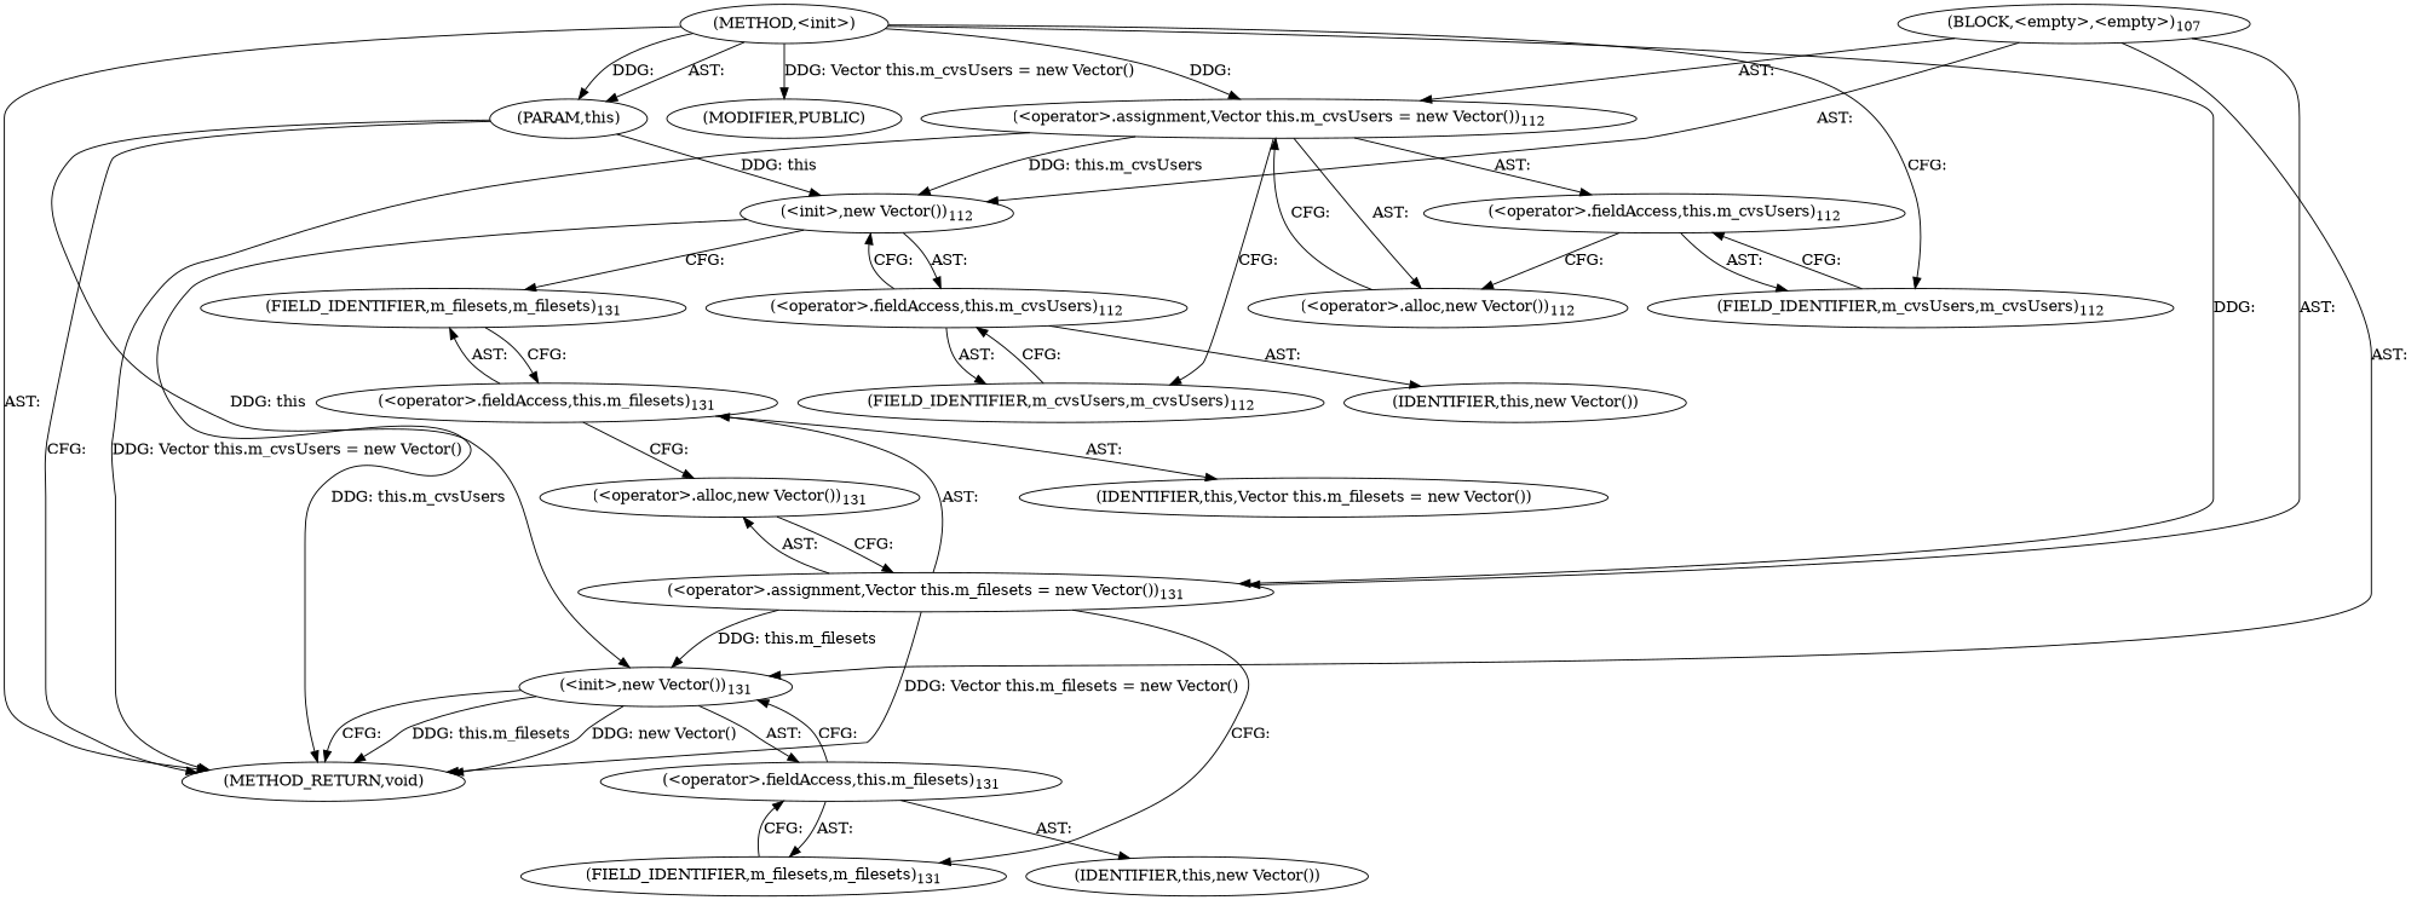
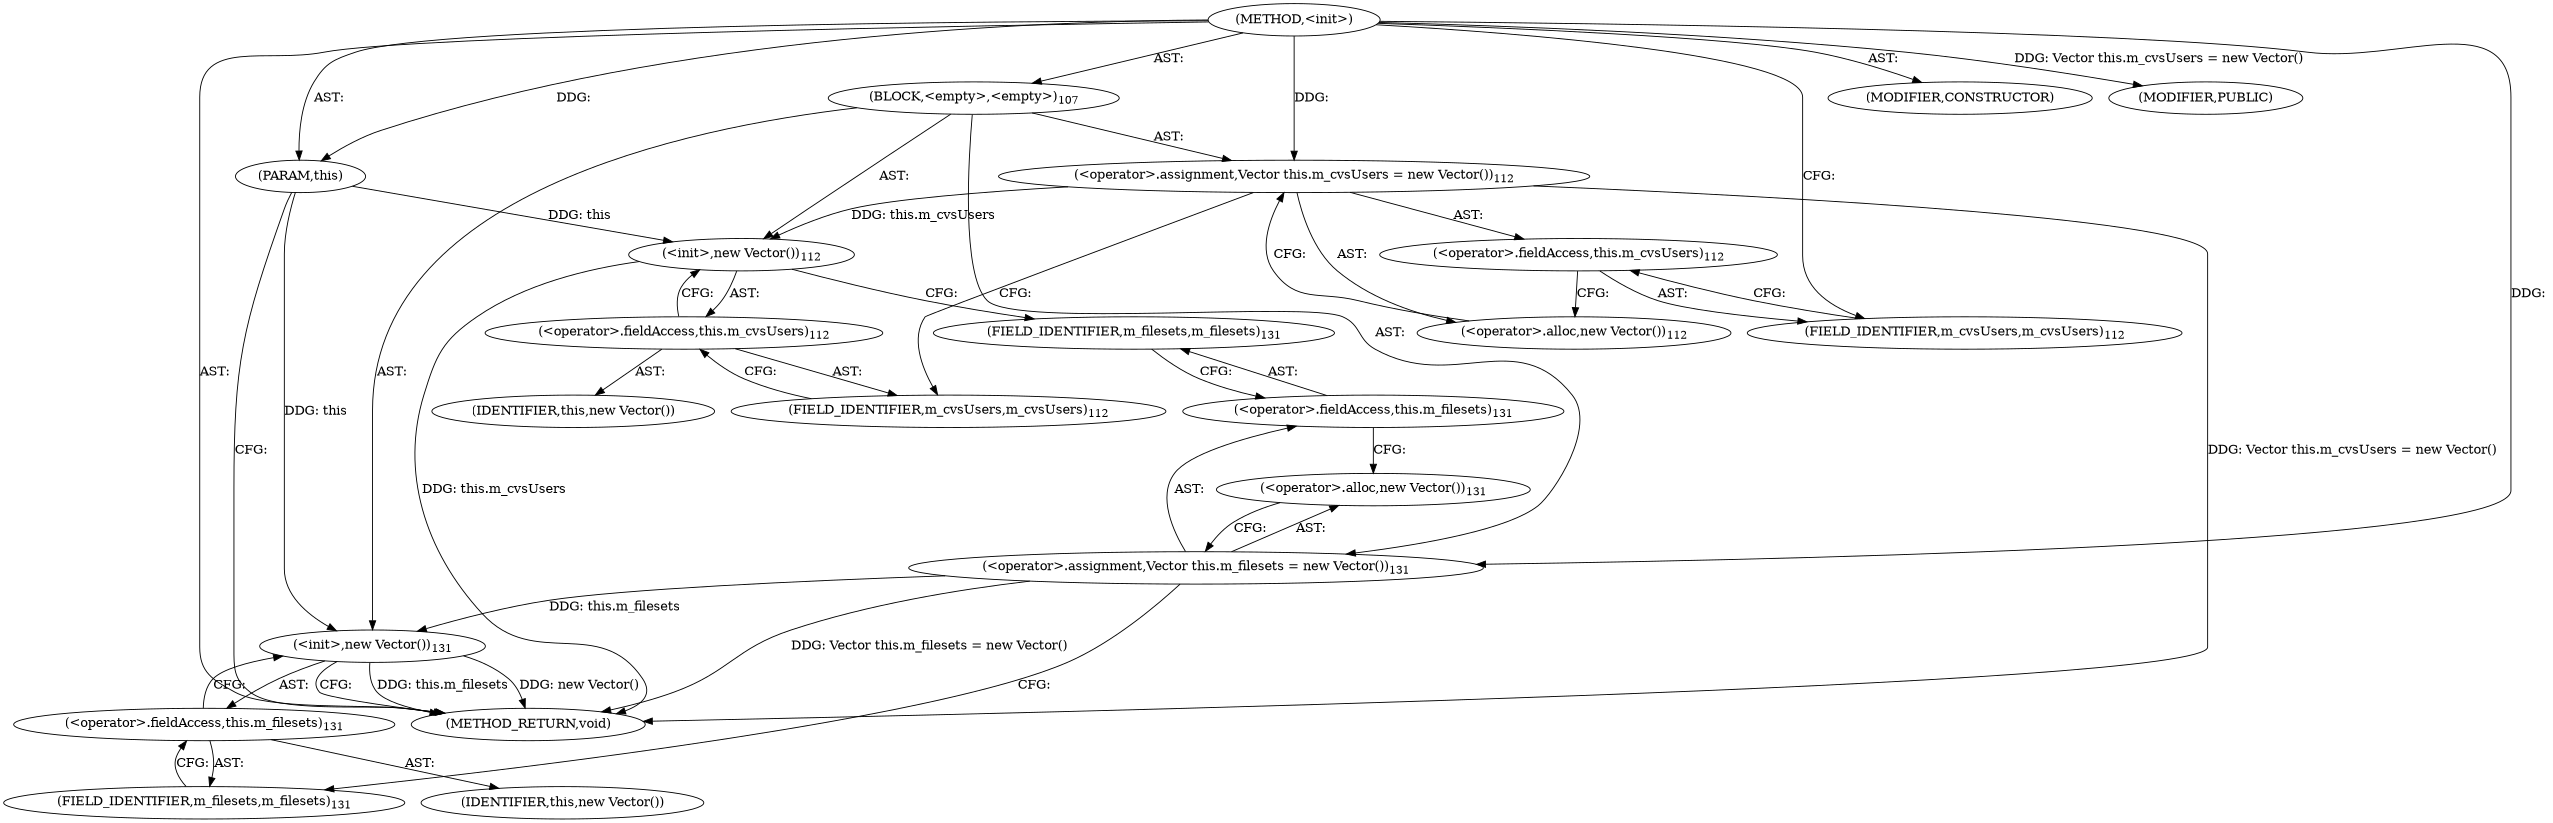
  digraph {
    n1 [label=<(METHOD,&lt;init&gt;)>]
    n2 [label=<(PARAM,this)>]
    n3 [label=<(BLOCK,&lt;empty&gt;,&lt;empty&gt;)<SUB>107</SUB>>]
    n4 [label=<(&lt;operator&gt;.assignment,Vector this.m_cvsUsers = new Vector())<SUB>112</SUB>>]
    n5 [label=<(FIELD_IDENTIFIER,m_cvsUsers,m_cvsUsers)<SUB>112</SUB>>]
    n6 [label=<(&lt;operator&gt;.assignment,Vector this.m_filesets = new Vector())<SUB>131</SUB>>]
+   n7 [label=<(MODIFIER,CONSTRUCTOR)>]
    n8 [label=<(MODIFIER,PUBLIC)>]
    n9 [label=<(METHOD_RETURN,void)>]
    n10 [label=<(&lt;init&gt;,new Vector())<SUB>112</SUB>>]
    n11 [label=<(&lt;init&gt;,new Vector())<SUB>131</SUB>>]
    n12 [label=<(&lt;operator&gt;.fieldAccess,this.m_cvsUsers)<SUB>112</SUB>>]
    n13 [label=<(&lt;operator&gt;.alloc,new Vector())<SUB>112</SUB>>]
    n14 [label=<(FIELD_IDENTIFIER,m_cvsUsers,m_cvsUsers)<SUB>112</SUB>>]
    n15 [label=<(&lt;operator&gt;.fieldAccess,this.m_filesets)<SUB>131</SUB>>]
    n16 [label=<(&lt;operator&gt;.alloc,new Vector())<SUB>131</SUB>>]
    n17 [label=<(FIELD_IDENTIFIER,m_filesets,m_filesets)<SUB>131</SUB>>]
    n18 [label=<(&lt;operator&gt;.fieldAccess,this.m_cvsUsers)<SUB>112</SUB>>]
    n19 [label=<(FIELD_IDENTIFIER,m_filesets,m_filesets)<SUB>131</SUB>>]
    n20 [label=<(&lt;operator&gt;.fieldAccess,this.m_filesets)<SUB>131</SUB>>]
    n21 [label=<(IDENTIFIER,this,new Vector())>]
-   n22 [label=<(IDENTIFIER,this,Vector this.m_filesets = new Vector())>]
    n23 [label=<(IDENTIFIER,this,new Vector())>]
    n1 -> n2 [label="AST: "]
    n1 -> n2 [label="DDG: "]
+   n1 -> n3 [label="AST: "]
    n1 -> n4 [label="DDG: "]
    n1 -> n5 [label="CFG: "]
    n1 -> n6 [label="DDG: "]
+   n1 -> n7 [label="AST: "]
    n1 -> n8 [label="DDG: Vector this.m_cvsUsers = new Vector()"]
    n1 -> n9 [label="AST: "]
    n2 -> n9 [label="CFG: "]
    n2 -> n10 [label="DDG: this"]
    n2 -> n11 [label="DDG: this"]
    n3 -> n4 [label="AST: "]
    n3 -> n6 [label="AST: "]
    n3 -> n10 [label="AST: "]
    n3 -> n11 [label="AST: "]
    n4 -> n9 [label="DDG: Vector this.m_cvsUsers = new Vector()"]
    n4 -> n10 [label="DDG: this.m_cvsUsers"]
    n4 -> n12 [label="AST: "]
    n4 -> n13 [label="AST: "]
    n4 -> n14 [label="CFG: "]
    n5 -> n12 [label="CFG: "]
    n6 -> n9 [label="DDG: Vector this.m_filesets = new Vector()"]
    n6 -> n11 [label="DDG: this.m_filesets"]
    n6 -> n15 [label="AST: "]
    n6 -> n16 [label="AST: "]
    n6 -> n17 [label="CFG: "]
    n10 -> n9 [label="DDG: this.m_cvsUsers"]
    n10 -> n18 [label="AST: "]
    n10 -> n19 [label="CFG: "]
    n11 -> n9 [label="CFG: "]
    n11 -> n9 [label="DDG: this.m_filesets"]
    n11 -> n9 [label="DDG: new Vector()"]
    n11 -> n20 [label="AST: "]
    n12 -> n5 [label="AST: "]
    n12 -> n13 [label="CFG: "]
    n13 -> n4 [label="CFG: "]
    n14 -> n18 [label="CFG: "]
    n15 -> n16 [label="CFG: "]
    n15 -> n19 [label="AST: "]
-   n15 -> n22 [label="AST: "]
    n16 -> n6 [label="CFG: "]
    n17 -> n20 [label="CFG: "]
    n18 -> n10 [label="CFG: "]
    n18 -> n14 [label="AST: "]
    n18 -> n21 [label="AST: "]
    n19 -> n15 [label="CFG: "]
    n20 -> n11 [label="CFG: "]
    n20 -> n17 [label="AST: "]
    n20 -> n23 [label="AST: "]
  }
